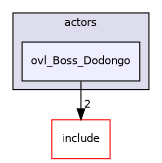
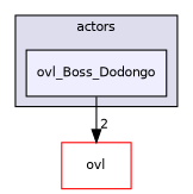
  digraph {
    compound=true
    node [fontname=Helvetica fontsize=10 shape=box style=filled]
    n1 [fillcolor="#eeeeff" label=ovl_Boss_Dodongo pencolor=black]
-   n2 [color=red fillcolor=white label=include]
+   n2 [color=red fillcolor=white label=ovl]
    subgraph cluster_1 {
      bgcolor="#ddddee"
      fontname=Helvetica
      fontsize=10
      label=actors
      pencolor=black
      n1
    }
    n1 -> n2 [headlabel=2 labeldistance=1.5 labelfontname=Helvetica labelfontsize=10]
  }
